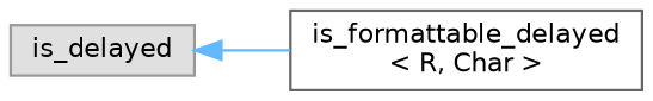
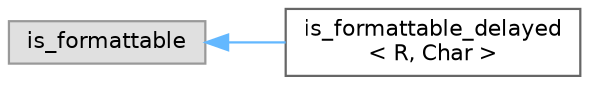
  digraph {
    rankdir=LR
    node [fontname=Helvetica fontsize=10 shape=box style=filled]
-   n1 [color=grey60 fillcolor="#E0E0E0" height=0.2 label=is_delayed width=0.4]
+   n1 [color=grey60 fillcolor="#E0E0E0" height=0.2 label=is_formattable width=0.4]
    n2 [color=grey40 fillcolor=white height=0.2 label="is_formattable_delayed\l\< R, Char \>" width=0.4]
    n1 -> n2 [color=steelblue1 dir=back fontname=Helvetica fontsize=10 labelfontname=Helvetica labelfontsize=10 style=solid]
  }
